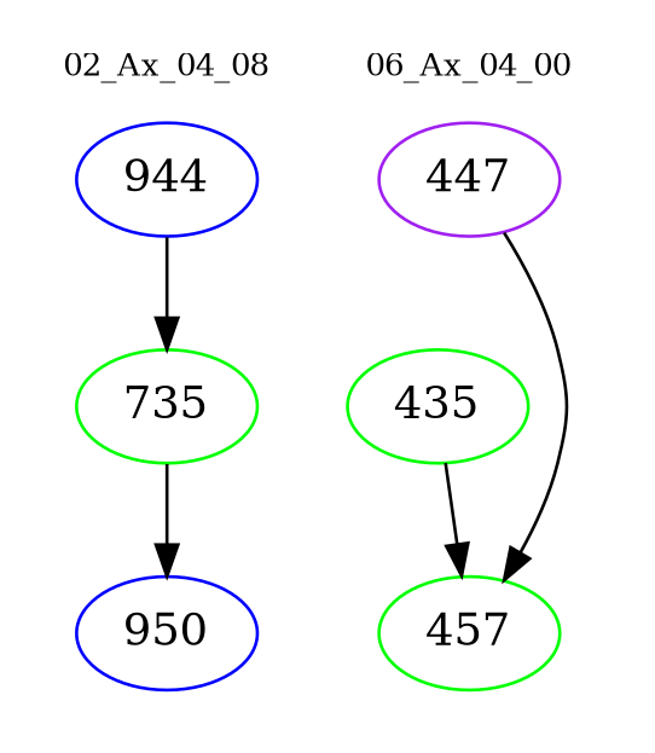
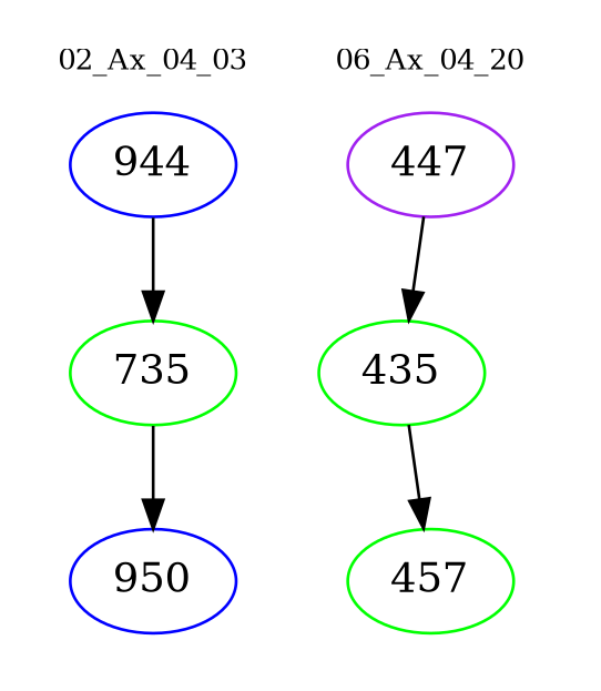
  digraph {
    node [color=green]
    edge [color=black]
    n1 [color=blue label=944]
    n2 [label=735]
    n3 [color=blue label=950]
    n4 [color=purple label=447]
    n5 [label=435]
    n6 [label=457]
    subgraph cluster_1 {
      color=white
      fontsize=10
-     label="02_Ax_04_08"
+     label="02_Ax_04_03"
      n1
      n2
      n3
    }
    subgraph cluster_2 {
      color=white
      fontsize=10
-     label="06_Ax_04_00"
+     label="06_Ax_04_20"
      n4
      n5
      n6
    }
    n1 -> n2
    n2 -> n3
-   n4 -> n6
+   n4 -> n5
    n5 -> n6
  }
